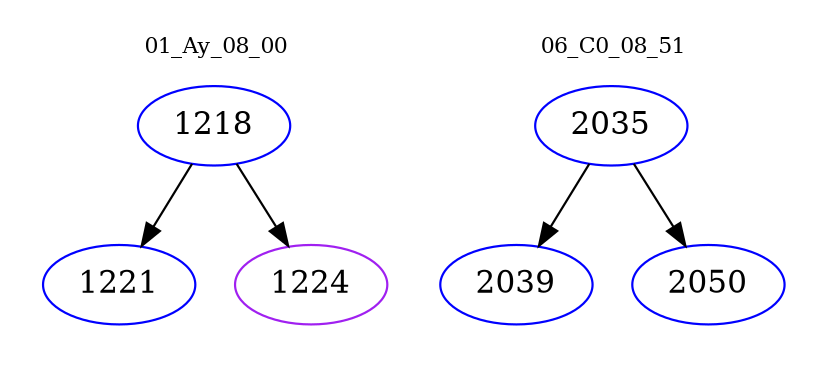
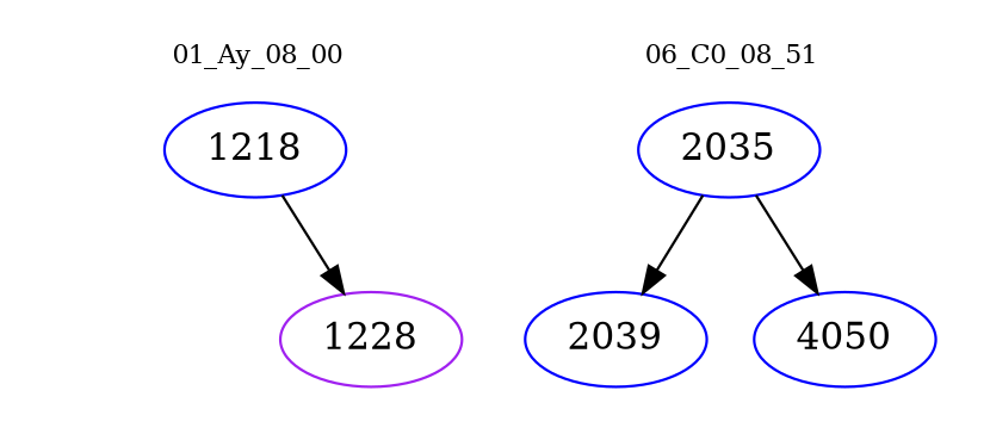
  digraph {
    node [color=blue]
    edge [color=black]
    n1 [label=1218]
-   n2 [label=1221]
-   n3 [color=purple label=1224]
+   n3 [color=purple label=1228]
    n4 [label=2035]
    n5 [label=2039]
-   n6 [label=2050]
+   n6 [label=4050]
    subgraph cluster_1 {
      color=white
      fontsize=10
      label="01_Ay_08_00"
      n1
-     n2
      n3
    }
    subgraph cluster_2 {
      color=white
      fontsize=10
      label="06_C0_08_51"
      n4
      n5
      n6
    }
-   n1 -> n2
    n1 -> n3
    n4 -> n5
    n4 -> n6
  }
